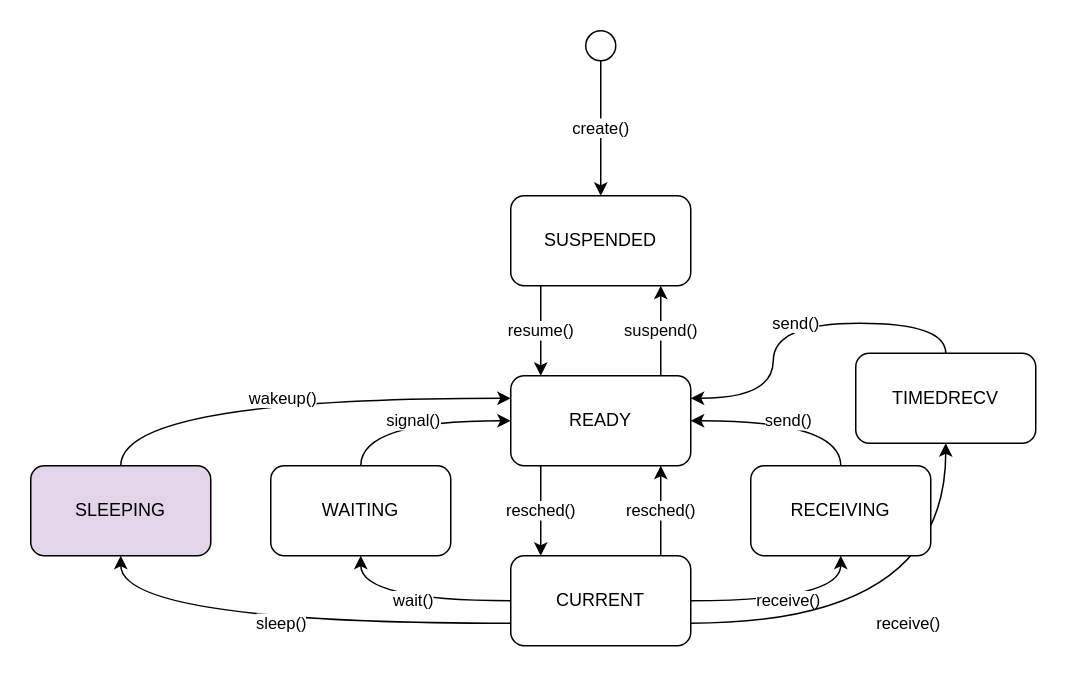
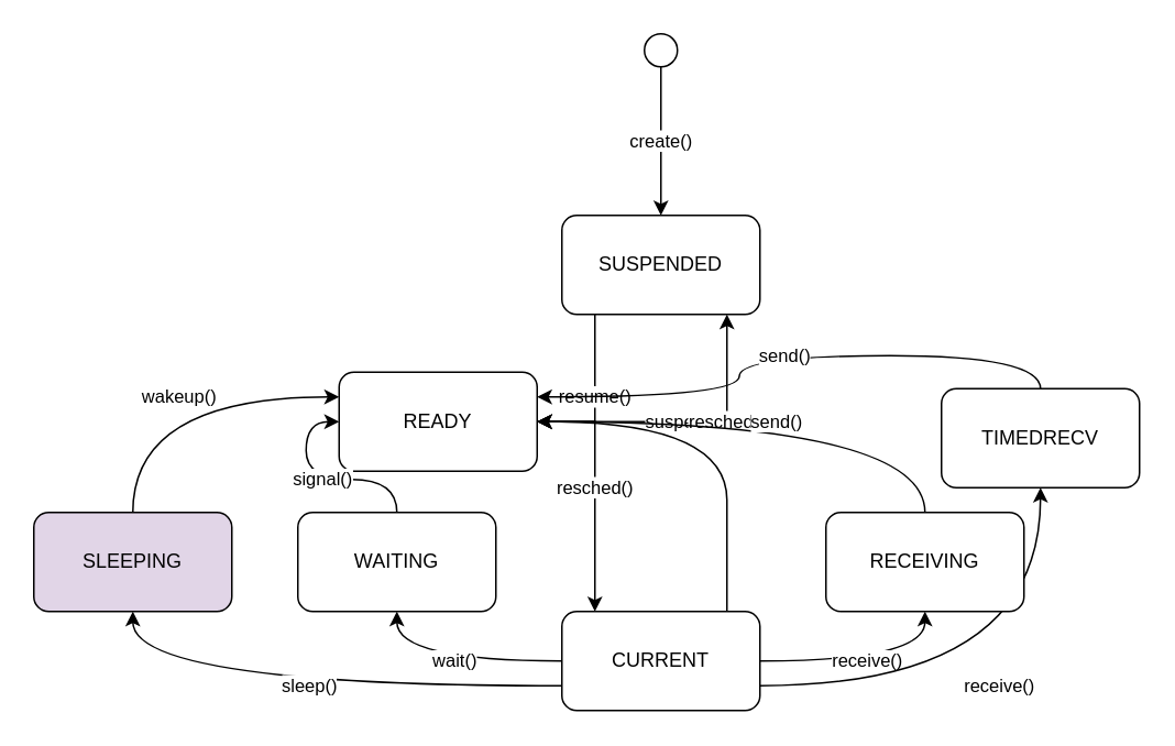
  <mxCell id="0" />
  <mxCell id="1" parent="0" />
  <mxCell id="2" value="resume()" style="edgeStyle=orthogonalEdgeStyle;rounded=0;orthogonalLoop=1;jettySize=auto;html=1;" parent="1" source="3" target="7" edge="1"><mxGeometry relative="1" as="geometry"><Array as="points"><mxPoint x="360" y="230" /><mxPoint x="360" y="230" /></Array></mxGeometry></mxCell>
  <mxCell id="3" value="SUSPENDED" style="rounded=1;whiteSpace=wrap;html=1;" parent="1" vertex="1"><mxGeometry x="340" y="130" width="120" height="60" as="geometry" /></mxCell>
  <mxCell id="4" value="create()" style="endArrow=classic;html=1;rounded=0;entryX=0.5;entryY=0;entryDx=0;entryDy=0;" parent="1" source="16" target="3" edge="1"><mxGeometry width="50" height="50" relative="1" as="geometry"><mxPoint x="400" y="50" as="sourcePoint" /><mxPoint x="430" y="160" as="targetPoint" /></mxGeometry></mxCell>
  <mxCell id="5" value="suspend()" style="edgeStyle=orthogonalEdgeStyle;rounded=0;orthogonalLoop=1;jettySize=auto;html=1;" parent="1" source="7" target="3" edge="1"><mxGeometry relative="1" as="geometry"><Array as="points"><mxPoint x="440" y="220" /><mxPoint x="440" y="220" /></Array></mxGeometry></mxCell>
  <mxCell id="6" value="resched()" style="edgeStyle=orthogonalEdgeStyle;rounded=0;orthogonalLoop=1;jettySize=auto;html=1;" parent="1" source="7" target="13" edge="1"><mxGeometry relative="1" as="geometry"><Array as="points"><mxPoint x="360" y="330" /><mxPoint x="360" y="330" /></Array></mxGeometry></mxCell>
- <mxCell id="7" value="READY" style="whiteSpace=wrap;html=1;rounded=1;" parent="1" vertex="1"><mxGeometry x="340" y="250" width="120" height="60" as="geometry" /></mxCell>
+ <mxCell id="7" value="READY" style="whiteSpace=wrap;html=1;rounded=1;" parent="1" vertex="1"><mxGeometry x="205" y="225" width="120" height="60" as="geometry" /></mxCell>
  <mxCell id="8" value="resched()" style="edgeStyle=orthogonalEdgeStyle;curved=1;rounded=0;orthogonalLoop=1;jettySize=auto;html=1;" parent="1" source="13" target="7" edge="1"><mxGeometry relative="1" as="geometry"><Array as="points"><mxPoint x="440" y="350" /><mxPoint x="440" y="350" /></Array></mxGeometry></mxCell>
  <mxCell id="9" value="wait()" style="edgeStyle=orthogonalEdgeStyle;curved=1;rounded=0;orthogonalLoop=1;jettySize=auto;html=1;exitX=0;exitY=0.5;exitDx=0;exitDy=0;entryX=0.5;entryY=1;entryDx=0;entryDy=0;" parent="1" source="13" target="15" edge="1"><mxGeometry relative="1" as="geometry" /></mxCell>
  <mxCell id="10" value="receive()" style="edgeStyle=orthogonalEdgeStyle;curved=1;rounded=0;orthogonalLoop=1;jettySize=auto;html=1;exitX=1;exitY=0.5;exitDx=0;exitDy=0;entryX=0.5;entryY=1;entryDx=0;entryDy=0;" parent="1" source="13" target="18" edge="1"><mxGeometry relative="1" as="geometry" /></mxCell>
  <mxCell id="11" value="receive()" style="edgeStyle=orthogonalEdgeStyle;curved=1;rounded=0;orthogonalLoop=1;jettySize=auto;html=1;exitX=1;exitY=0.75;exitDx=0;exitDy=0;entryX=0.5;entryY=1;entryDx=0;entryDy=0;" parent="1" source="13" target="20" edge="1"><mxGeometry relative="1" as="geometry" /></mxCell>
  <mxCell id="12" value="sleep()" style="edgeStyle=orthogonalEdgeStyle;rounded=0;orthogonalLoop=1;jettySize=auto;html=1;curved=1;exitX=0;exitY=0.75;exitDx=0;exitDy=0;" edge="1" parent="1" source="13" target="22"><mxGeometry relative="1" as="geometry"><Array as="points"><mxPoint x="80" y="415" /></Array></mxGeometry></mxCell>
  <mxCell id="13" value="CURRENT" style="whiteSpace=wrap;html=1;rounded=1;" parent="1" vertex="1"><mxGeometry x="340" y="370" width="120" height="60" as="geometry" /></mxCell>
  <mxCell id="14" value="signal()" style="edgeStyle=orthogonalEdgeStyle;curved=1;rounded=0;orthogonalLoop=1;jettySize=auto;html=1;exitX=0.5;exitY=0;exitDx=0;exitDy=0;entryX=0;entryY=0.5;entryDx=0;entryDy=0;" parent="1" source="15" target="7" edge="1"><mxGeometry relative="1" as="geometry" /></mxCell>
  <mxCell id="15" value="WAITING" style="whiteSpace=wrap;html=1;rounded=1;" parent="1" vertex="1"><mxGeometry x="180" y="310" width="120" height="60" as="geometry" /></mxCell>
  <mxCell id="16" value="" style="ellipse;whiteSpace=wrap;html=1;aspect=fixed;" parent="1" vertex="1"><mxGeometry x="390" y="20" width="20" height="20" as="geometry" /></mxCell>
  <mxCell id="17" value="send()" style="edgeStyle=orthogonalEdgeStyle;curved=1;rounded=0;orthogonalLoop=1;jettySize=auto;html=1;exitX=0.5;exitY=0;exitDx=0;exitDy=0;entryX=1;entryY=0.5;entryDx=0;entryDy=0;" parent="1" source="18" target="7" edge="1"><mxGeometry relative="1" as="geometry" /></mxCell>
  <mxCell id="18" value="RECEIVING" style="rounded=1;whiteSpace=wrap;html=1;" parent="1" vertex="1"><mxGeometry x="500" y="310" width="120" height="60" as="geometry" /></mxCell>
  <mxCell id="19" value="send()" style="edgeStyle=orthogonalEdgeStyle;curved=1;rounded=0;orthogonalLoop=1;jettySize=auto;html=1;exitX=0.5;exitY=0;exitDx=0;exitDy=0;entryX=1;entryY=0.25;entryDx=0;entryDy=0;" parent="1" source="20" target="7" edge="1"><mxGeometry relative="1" as="geometry" /></mxCell>
  <mxCell id="20" value="TIMEDRECV" style="rounded=1;whiteSpace=wrap;html=1;" parent="1" vertex="1"><mxGeometry x="570" y="235" width="120" height="60" as="geometry" /></mxCell>
  <mxCell id="21" value="wakeup()" style="edgeStyle=orthogonalEdgeStyle;curved=1;rounded=0;orthogonalLoop=1;jettySize=auto;html=1;exitX=0.5;exitY=0;exitDx=0;exitDy=0;entryX=0;entryY=0.25;entryDx=0;entryDy=0;" edge="1" parent="1" source="22" target="7"><mxGeometry relative="1" as="geometry" /></mxCell>
  <mxCell id="22" value="SLEEPING" style="rounded=1;whiteSpace=wrap;html=1;fillColor=#e1d5e7;" vertex="1" parent="1"><mxGeometry x="20" y="310" width="120" height="60" as="geometry" /></mxCell>
